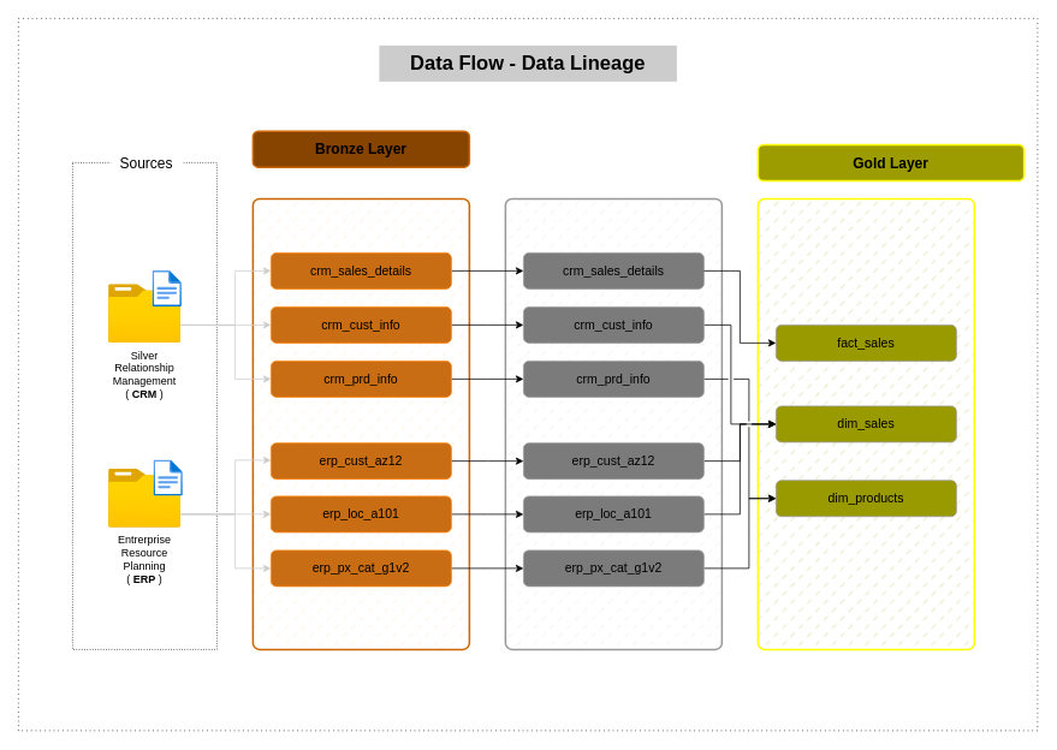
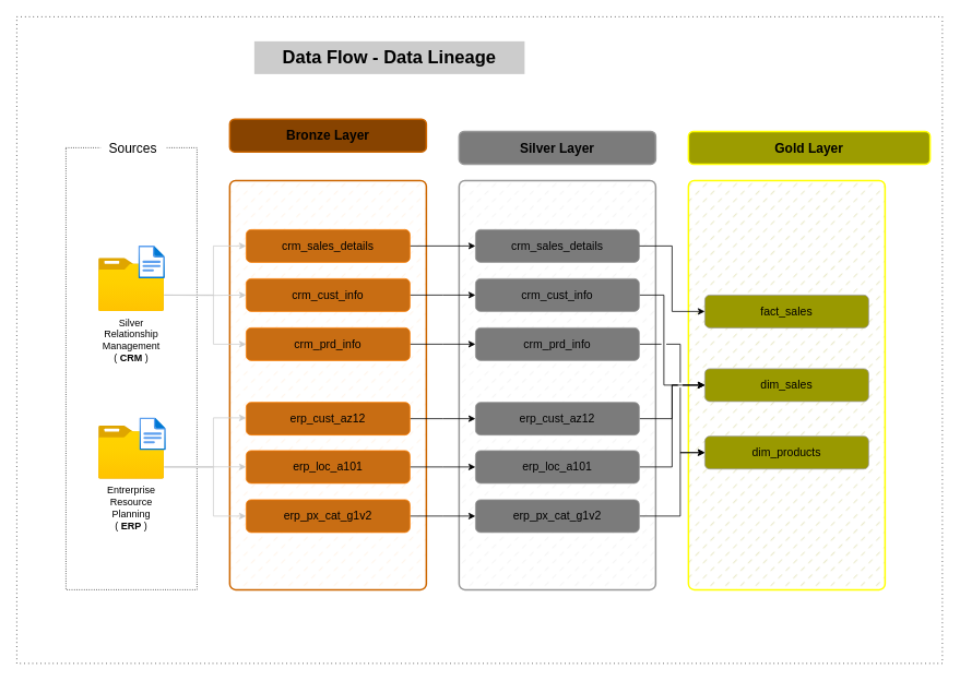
  <mxCell id="0" />
  <mxCell id="1" parent="0" />
  <mxCell id="2" value="" style="rounded=0;whiteSpace=wrap;html=1;fillColor=none;dashed=1;dashPattern=1 4;strokeWidth=1;movable=0;resizable=0;rotatable=0;deletable=0;editable=0;locked=1;connectable=0;" parent="1" vertex="1"><mxGeometry x="20" y="20" width="1130" height="790" as="geometry" /></mxCell>
  <mxCell id="3" value="" style="rounded=0;whiteSpace=wrap;html=1;dashed=1;dashPattern=1 2;fillColor=none;movable=0;resizable=0;rotatable=0;deletable=0;editable=0;locked=1;connectable=0;" parent="1" vertex="1"><mxGeometry x="80" y="180" width="160" height="540" as="geometry" /></mxCell>
  <mxCell id="4" value="&lt;p&gt;Sources&lt;/p&gt;" style="rounded=0;whiteSpace=wrap;html=1;verticalAlign=middle;strokeColor=none;fontSize=16;movable=0;resizable=0;rotatable=0;deletable=0;editable=0;locked=1;connectable=0;" parent="1" vertex="1"><mxGeometry x="122.47" y="160" width="80" height="40" as="geometry" /></mxCell>
  <mxCell id="5" value="Silver Relationship Management&lt;br&gt;( &lt;b&gt;CRM &lt;/b&gt;)" style="image;aspect=fixed;html=1;points=[];align=center;fontSize=12;image=img/lib/azure2/general/Folder_Blank.svg;whiteSpace=wrap;" parent="1" vertex="1"><mxGeometry x="120" y="315.08" width="80" height="64.92" as="geometry" /></mxCell>
- <mxCell id="6" value="Data Flow - Data Lineage" style="text;html=1;align=center;verticalAlign=middle;whiteSpace=wrap;rounded=0;fontSize=22;fontStyle=1;fontColor=#000000;fillColor=#CCCCCC;movable=0;resizable=0;rotatable=0;deletable=0;editable=0;locked=1;connectable=0;" parent="1" vertex="1"><mxGeometry x="420" y="50" width="330" height="40" as="geometry" /></mxCell>
+ <mxCell id="6" value="Data Flow - Data Lineage" style="text;html=1;align=center;verticalAlign=middle;whiteSpace=wrap;rounded=0;fontSize=22;fontStyle=1;fontColor=#000000;fillColor=#CCCCCC;movable=0;resizable=0;rotatable=0;deletable=0;editable=0;locked=1;connectable=0;" parent="1" vertex="1"><mxGeometry x="310" y="50" width="330" height="40" as="geometry" /></mxCell>
  <mxCell id="7" value="Entrerprise Resource Planning&lt;br&gt;( &lt;b&gt;ERP &lt;/b&gt;)" style="image;aspect=fixed;html=1;points=[];align=center;fontSize=12;image=img/lib/azure2/general/Folder_Blank.svg;whiteSpace=wrap;" parent="1" vertex="1"><mxGeometry x="120" y="520" width="80" height="64.92" as="geometry" /></mxCell>
  <mxCell id="8" value="" style="image;aspect=fixed;html=1;points=[];align=center;fontSize=12;image=img/lib/azure2/general/File.svg;" parent="1" vertex="1"><mxGeometry x="168.77" y="300" width="32.47" height="40" as="geometry" /></mxCell>
  <mxCell id="9" value="" style="image;aspect=fixed;html=1;points=[];align=center;fontSize=12;image=img/lib/azure2/general/File.svg;" parent="1" vertex="1"><mxGeometry x="170" y="510" width="32.47" height="40" as="geometry" /></mxCell>
  <mxCell id="10" value="Bronze Layer" style="rounded=1;whiteSpace=wrap;html=1;fillColor=#874300;strokeColor=#CC6600;strokeWidth=2;fontSize=16;fontColor=#000000;fontStyle=1;movable=0;resizable=0;rotatable=0;deletable=0;editable=0;locked=1;connectable=0;" parent="1" vertex="1"><mxGeometry x="280" y="145" width="240" height="40" as="geometry" /></mxCell>
+ <mxCell id="11" value="Silver Layer" style="rounded=1;whiteSpace=wrap;html=1;strokeWidth=2;strokeColor=#999999;fillColor=#7B7B7B;fontSize=16;fontStyle=1;fontColor=#000000;movable=0;resizable=0;rotatable=0;deletable=0;editable=0;locked=1;connectable=0;" parent="1" vertex="1"><mxGeometry x="560" y="160" width="240" height="40" as="geometry" /></mxCell>
  <mxCell id="12" value="Gold Layer" style="rounded=1;whiteSpace=wrap;html=1;strokeWidth=2;strokeColor=#FFFF00;fillColor=#9C9C00;fontSize=16;fontStyle=1;fontColor=#000000;movable=0;resizable=0;rotatable=0;deletable=0;editable=0;locked=1;connectable=0;" parent="1" vertex="1"><mxGeometry x="840" y="160" width="295" height="40" as="geometry" /></mxCell>
  <mxCell id="13" value="" style="rounded=1;whiteSpace=wrap;html=1;arcSize=3;strokeWidth=2;fillColor=#CCCCCC;strokeColor=#999999;movable=0;resizable=0;rotatable=0;deletable=0;editable=0;locked=1;connectable=0;fillStyle=dashed;fillOpacity=20;" parent="1" vertex="1"><mxGeometry x="560" y="220" width="240" height="500" as="geometry" /></mxCell>
  <mxCell id="14" value="" style="rounded=1;whiteSpace=wrap;html=1;arcSize=3;fillColor=#FFCC99;strokeWidth=2;strokeColor=#CC6600;movable=0;resizable=0;rotatable=0;deletable=0;editable=0;locked=1;connectable=0;fillStyle=dashed;strokeOpacity=100;fillOpacity=20;" parent="1" vertex="1"><mxGeometry x="280" y="220" width="240" height="500" as="geometry" /></mxCell>
  <mxCell id="15" value="" style="rounded=1;whiteSpace=wrap;html=1;arcSize=3;strokeWidth=2;strokeColor=#FFFF00;fillColor=#999900;movable=1;resizable=1;rotatable=1;deletable=1;editable=1;locked=0;connectable=1;fillStyle=dashed;fillOpacity=20;" parent="1" vertex="1"><mxGeometry x="840" y="220" width="240" height="500" as="geometry" /></mxCell>
  <mxCell id="16" style="edgeStyle=orthogonalEdgeStyle;rounded=0;orthogonalLoop=1;jettySize=auto;html=1;entryX=0;entryY=0.5;entryDx=0;entryDy=0;" parent="1" source="17" target="35" edge="1"><mxGeometry relative="1" as="geometry" /></mxCell>
  <mxCell id="17" value="crm_sales_details" style="rounded=1;whiteSpace=wrap;html=1;fontSize=14;strokeColor=#FF7F00;fillColor=light-dark(#C86D13,#C86400);fontColor=#000000;" parent="1" vertex="1"><mxGeometry x="300" y="280" width="200" height="40" as="geometry" /></mxCell>
  <mxCell id="18" style="edgeStyle=orthogonalEdgeStyle;rounded=0;orthogonalLoop=1;jettySize=auto;html=1;" parent="1" source="19" edge="1"><mxGeometry relative="1" as="geometry"><mxPoint x="580" y="360" as="targetPoint" /></mxGeometry></mxCell>
  <mxCell id="19" value="crm_cust_info" style="rounded=1;whiteSpace=wrap;html=1;fontSize=14;strokeColor=#FF7F00;fillColor=light-dark(#C86D13,#C86400);fontColor=#000000;" parent="1" vertex="1"><mxGeometry x="300" y="340" width="200" height="40" as="geometry" /></mxCell>
  <mxCell id="20" style="edgeStyle=orthogonalEdgeStyle;rounded=0;orthogonalLoop=1;jettySize=auto;html=1;" parent="1" source="21" edge="1"><mxGeometry relative="1" as="geometry"><mxPoint x="580" y="420" as="targetPoint" /></mxGeometry></mxCell>
  <mxCell id="21" value="crm_prd_info" style="rounded=1;whiteSpace=wrap;html=1;fontSize=14;strokeColor=#FF7F00;fillColor=light-dark(#C86D13,#C86400);fontColor=#000000;" parent="1" vertex="1"><mxGeometry x="300" y="400" width="200" height="40" as="geometry" /></mxCell>
  <mxCell id="22" style="edgeStyle=orthogonalEdgeStyle;rounded=0;orthogonalLoop=1;jettySize=auto;html=1;" parent="1" source="23" edge="1"><mxGeometry relative="1" as="geometry"><mxPoint x="580" y="511" as="targetPoint" /></mxGeometry></mxCell>
  <mxCell id="23" value="erp_cust_az12" style="rounded=1;whiteSpace=wrap;html=1;fontSize=14;strokeColor=#FF7F00;fillColor=light-dark(#C86D13,#C86400);fontColor=#000000;" parent="1" vertex="1"><mxGeometry x="300" y="491" width="200" height="40" as="geometry" /></mxCell>
  <mxCell id="24" style="edgeStyle=orthogonalEdgeStyle;rounded=0;orthogonalLoop=1;jettySize=auto;html=1;" parent="1" source="25" edge="1"><mxGeometry relative="1" as="geometry"><mxPoint x="580" y="570" as="targetPoint" /></mxGeometry></mxCell>
  <mxCell id="25" value="erp_loc_a101" style="rounded=1;whiteSpace=wrap;html=1;fontSize=14;strokeColor=#FF7F00;fillColor=light-dark(#C86D13,#C86400);fontColor=#000000;" parent="1" vertex="1"><mxGeometry x="300" y="550" width="200" height="40" as="geometry" /></mxCell>
  <mxCell id="26" style="edgeStyle=orthogonalEdgeStyle;rounded=0;orthogonalLoop=1;jettySize=auto;html=1;" parent="1" source="27" edge="1"><mxGeometry relative="1" as="geometry"><mxPoint x="580" y="630" as="targetPoint" /></mxGeometry></mxCell>
  <mxCell id="27" value="erp_px_cat_g1v2" style="rounded=1;whiteSpace=wrap;html=1;fontSize=14;strokeColor=#FF7F00;fillColor=light-dark(#C86D13,#C86400);fontColor=#000000;" parent="1" vertex="1"><mxGeometry x="300" y="610" width="200" height="40" as="geometry" /></mxCell>
  <mxCell id="28" value="" style="edgeStyle=orthogonalEdgeStyle;rounded=0;orthogonalLoop=1;jettySize=auto;html=1;entryX=0;entryY=0.5;entryDx=0;entryDy=0;" parent="1" edge="1"><mxGeometry relative="1" as="geometry"><Array as="points"><mxPoint x="240" y="560" /><mxPoint x="240" y="500" /></Array></mxGeometry></mxCell>
  <mxCell id="29" value="" style="edgeStyle=orthogonalEdgeStyle;rounded=0;orthogonalLoop=1;jettySize=auto;html=1;strokeColor=#CCCCCC;" parent="1" edge="1"><mxGeometry relative="1" as="geometry"><mxPoint x="200" y="569.91" as="sourcePoint" /><mxPoint x="300" y="569.91" as="targetPoint" /></mxGeometry></mxCell>
  <mxCell id="30" value="" style="edgeStyle=orthogonalEdgeStyle;rounded=0;orthogonalLoop=1;jettySize=auto;html=1;strokeColor=#CCCCCC;" parent="1" edge="1"><mxGeometry relative="1" as="geometry"><mxPoint x="200" y="570" as="sourcePoint" /><mxPoint x="300" y="510" as="targetPoint" /><Array as="points"><mxPoint x="260" y="570" /><mxPoint x="260" y="510" /></Array></mxGeometry></mxCell>
  <mxCell id="31" value="" style="edgeStyle=orthogonalEdgeStyle;rounded=0;orthogonalLoop=1;jettySize=auto;html=1;entryX=0;entryY=0.5;entryDx=0;entryDy=0;strokeColor=#CCCCCC;" parent="1" target="27" edge="1"><mxGeometry relative="1" as="geometry"><mxPoint x="200" y="570" as="sourcePoint" /><mxPoint x="502.8" y="540" as="targetPoint" /><Array as="points"><mxPoint x="260" y="570" /><mxPoint x="260" y="630" /></Array></mxGeometry></mxCell>
  <mxCell id="32" value="" style="edgeStyle=orthogonalEdgeStyle;rounded=0;orthogonalLoop=1;jettySize=auto;html=1;entryX=0;entryY=0.5;entryDx=0;entryDy=0;strokeColor=#CCCCCC;" parent="1" source="5" target="17" edge="1"><mxGeometry relative="1" as="geometry"><Array as="points"><mxPoint x="260" y="360" /><mxPoint x="260" y="300" /></Array></mxGeometry></mxCell>
  <mxCell id="33" value="" style="edgeStyle=orthogonalEdgeStyle;rounded=0;orthogonalLoop=1;jettySize=auto;html=1;entryX=0;entryY=0.5;entryDx=0;entryDy=0;strokeColor=#CCCCCC;" parent="1" target="19" edge="1"><mxGeometry relative="1" as="geometry"><mxPoint x="200" y="360" as="sourcePoint" /><mxPoint x="391" y="300" as="targetPoint" /></mxGeometry></mxCell>
  <mxCell id="34" value="" style="edgeStyle=orthogonalEdgeStyle;rounded=0;orthogonalLoop=1;jettySize=auto;html=1;entryX=0;entryY=0.5;entryDx=0;entryDy=0;strokeColor=#CCCCCC;" parent="1" target="21" edge="1"><mxGeometry relative="1" as="geometry"><mxPoint x="200" y="360" as="sourcePoint" /><mxPoint x="350" y="340" as="targetPoint" /><Array as="points"><mxPoint x="260" y="360" /><mxPoint x="260" y="420" /></Array></mxGeometry></mxCell>
  <mxCell id="35" value="crm_sales_details" style="rounded=1;whiteSpace=wrap;html=1;strokeWidth=1;strokeColor=#999999;fillColor=#7B7B7B;fontSize=14;fontStyle=0;fontColor=#000000;movable=1;resizable=1;rotatable=1;deletable=1;editable=1;locked=0;connectable=1;" parent="1" vertex="1"><mxGeometry x="580" y="280" width="200" height="40" as="geometry" /></mxCell>
  <mxCell id="36" style="edgeStyle=orthogonalEdgeStyle;rounded=0;orthogonalLoop=1;jettySize=auto;html=1;entryX=0;entryY=0.5;entryDx=0;entryDy=0;" edge="1" parent="1" source="37" target="47"><mxGeometry relative="1" as="geometry"><Array as="points"><mxPoint x="810" y="360" /><mxPoint x="810" y="470" /></Array></mxGeometry></mxCell>
  <mxCell id="37" value="crm_cust_info" style="rounded=1;whiteSpace=wrap;html=1;strokeWidth=1;strokeColor=#999999;fillColor=#7B7B7B;fontSize=14;fontStyle=0;fontColor=#000000;movable=1;resizable=1;rotatable=1;deletable=1;editable=1;locked=0;connectable=1;" parent="1" vertex="1"><mxGeometry x="580" y="340" width="200" height="40" as="geometry" /></mxCell>
  <mxCell id="38" style="edgeStyle=orthogonalEdgeStyle;rounded=0;orthogonalLoop=1;jettySize=auto;html=1;entryX=0;entryY=0.5;entryDx=0;entryDy=0;jumpStyle=gap;" edge="1" parent="1" source="39" target="48"><mxGeometry relative="1" as="geometry"><Array as="points"><mxPoint x="830" y="420" /><mxPoint x="830" y="552" /><mxPoint x="860" y="552" /></Array></mxGeometry></mxCell>
  <mxCell id="39" value="crm_prd_info" style="rounded=1;whiteSpace=wrap;html=1;strokeWidth=1;strokeColor=#999999;fillColor=#7B7B7B;fontSize=14;fontStyle=0;fontColor=#000000;movable=1;resizable=1;rotatable=1;deletable=1;editable=1;locked=0;connectable=1;" parent="1" vertex="1"><mxGeometry x="580" y="400" width="200" height="40" as="geometry" /></mxCell>
  <mxCell id="40" style="edgeStyle=orthogonalEdgeStyle;rounded=0;orthogonalLoop=1;jettySize=auto;html=1;entryX=0;entryY=0.5;entryDx=0;entryDy=0;jumpStyle=gap;" edge="1" parent="1" source="41" target="47"><mxGeometry relative="1" as="geometry"><Array as="points"><mxPoint x="820" y="511" /><mxPoint x="820" y="470" /></Array></mxGeometry></mxCell>
  <mxCell id="41" value="erp_cust_az12" style="rounded=1;whiteSpace=wrap;html=1;strokeWidth=1;strokeColor=#999999;fillColor=#7B7B7B;fontSize=14;fontStyle=0;fontColor=#000000;movable=1;resizable=1;rotatable=1;deletable=1;editable=1;locked=0;connectable=1;" parent="1" vertex="1"><mxGeometry x="580" y="491" width="200" height="40" as="geometry" /></mxCell>
  <mxCell id="42" style="edgeStyle=orthogonalEdgeStyle;rounded=0;orthogonalLoop=1;jettySize=auto;html=1;entryX=0;entryY=0.5;entryDx=0;entryDy=0;jumpStyle=gap;" edge="1" parent="1" source="43" target="47"><mxGeometry relative="1" as="geometry"><Array as="points"><mxPoint x="820" y="570" /><mxPoint x="820" y="470" /></Array></mxGeometry></mxCell>
  <mxCell id="43" value="erp_loc_a101" style="rounded=1;whiteSpace=wrap;html=1;strokeWidth=1;strokeColor=#999999;fillColor=#7B7B7B;fontSize=14;fontStyle=0;fontColor=#000000;movable=1;resizable=1;rotatable=1;deletable=1;editable=1;locked=0;connectable=1;" parent="1" vertex="1"><mxGeometry x="580" y="550" width="200" height="40" as="geometry" /></mxCell>
  <mxCell id="44" style="edgeStyle=orthogonalEdgeStyle;rounded=0;orthogonalLoop=1;jettySize=auto;html=1;entryX=0;entryY=0.5;entryDx=0;entryDy=0;" edge="1" parent="1" source="45" target="48"><mxGeometry relative="1" as="geometry"><Array as="points"><mxPoint x="830" y="630" /><mxPoint x="830" y="552" /><mxPoint x="860" y="552" /></Array></mxGeometry></mxCell>
  <mxCell id="45" value="erp_px_cat_g1v2" style="rounded=1;whiteSpace=wrap;html=1;strokeWidth=1;strokeColor=#999999;fillColor=#7B7B7B;fontSize=14;fontStyle=0;fontColor=#000000;movable=1;resizable=1;rotatable=1;deletable=1;editable=1;locked=0;connectable=1;" parent="1" vertex="1"><mxGeometry x="580" y="610" width="200" height="40" as="geometry" /></mxCell>
  <mxCell id="46" value="fact_sales" style="rounded=1;whiteSpace=wrap;html=1;strokeWidth=1;strokeColor=#999999;fillColor=#999900;fontSize=14;fontStyle=0;fontColor=#000000;movable=1;resizable=1;rotatable=1;deletable=1;editable=1;locked=0;connectable=1;" vertex="1" parent="1"><mxGeometry x="860" y="360" width="200" height="40" as="geometry" /></mxCell>
  <mxCell id="47" value="dim_sales" style="rounded=1;whiteSpace=wrap;html=1;strokeWidth=1;strokeColor=#999999;fillColor=#999900;fontSize=14;fontStyle=0;fontColor=#000000;movable=1;resizable=1;rotatable=1;deletable=1;editable=1;locked=0;connectable=1;" vertex="1" parent="1"><mxGeometry x="860" y="450" width="200" height="40" as="geometry" /></mxCell>
  <mxCell id="48" value="dim_products" style="rounded=1;whiteSpace=wrap;html=1;strokeWidth=1;strokeColor=#999999;fillColor=#999900;fontSize=14;fontStyle=0;fontColor=#000000;movable=1;resizable=1;rotatable=1;deletable=1;editable=1;locked=0;connectable=1;" vertex="1" parent="1"><mxGeometry x="860" y="532.46" width="200" height="40" as="geometry" /></mxCell>
  <mxCell id="49" style="edgeStyle=orthogonalEdgeStyle;rounded=0;orthogonalLoop=1;jettySize=auto;html=1;exitX=1;exitY=0.5;exitDx=0;exitDy=0;" edge="1" parent="1" source="35"><mxGeometry relative="1" as="geometry"><mxPoint x="530" y="310" as="sourcePoint" /><mxPoint x="860" y="380" as="targetPoint" /><Array as="points"><mxPoint x="820" y="300" /><mxPoint x="820" y="380" /><mxPoint x="860" y="380" /></Array></mxGeometry></mxCell>
